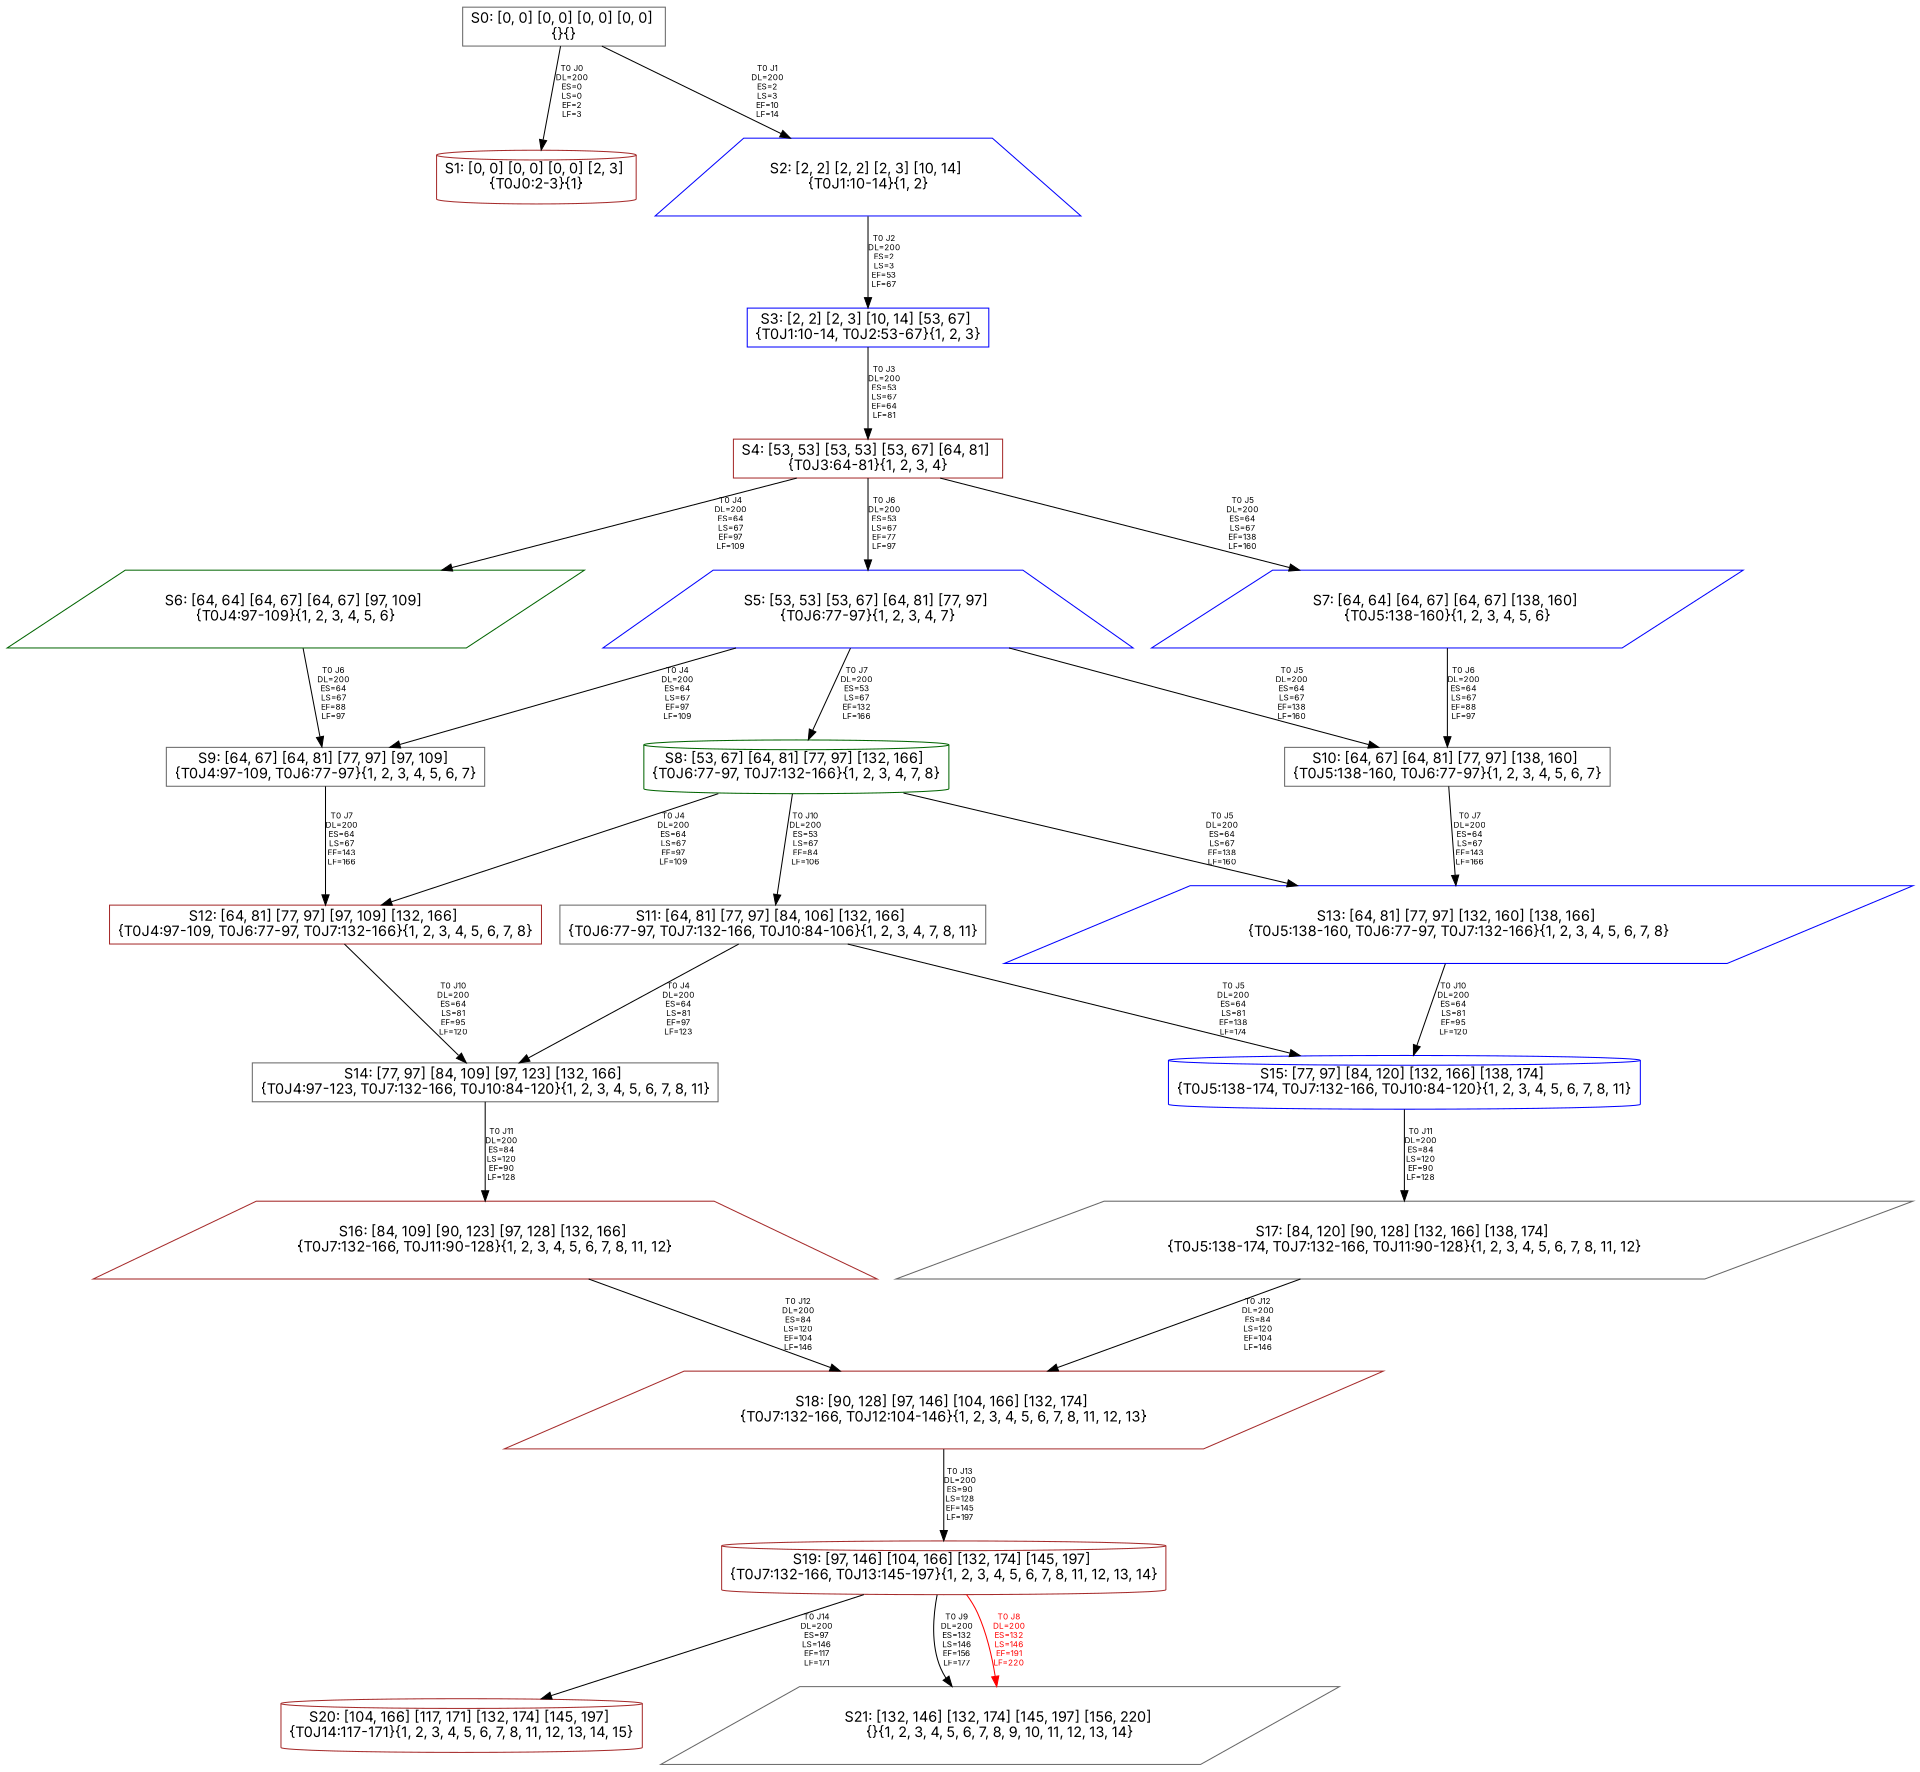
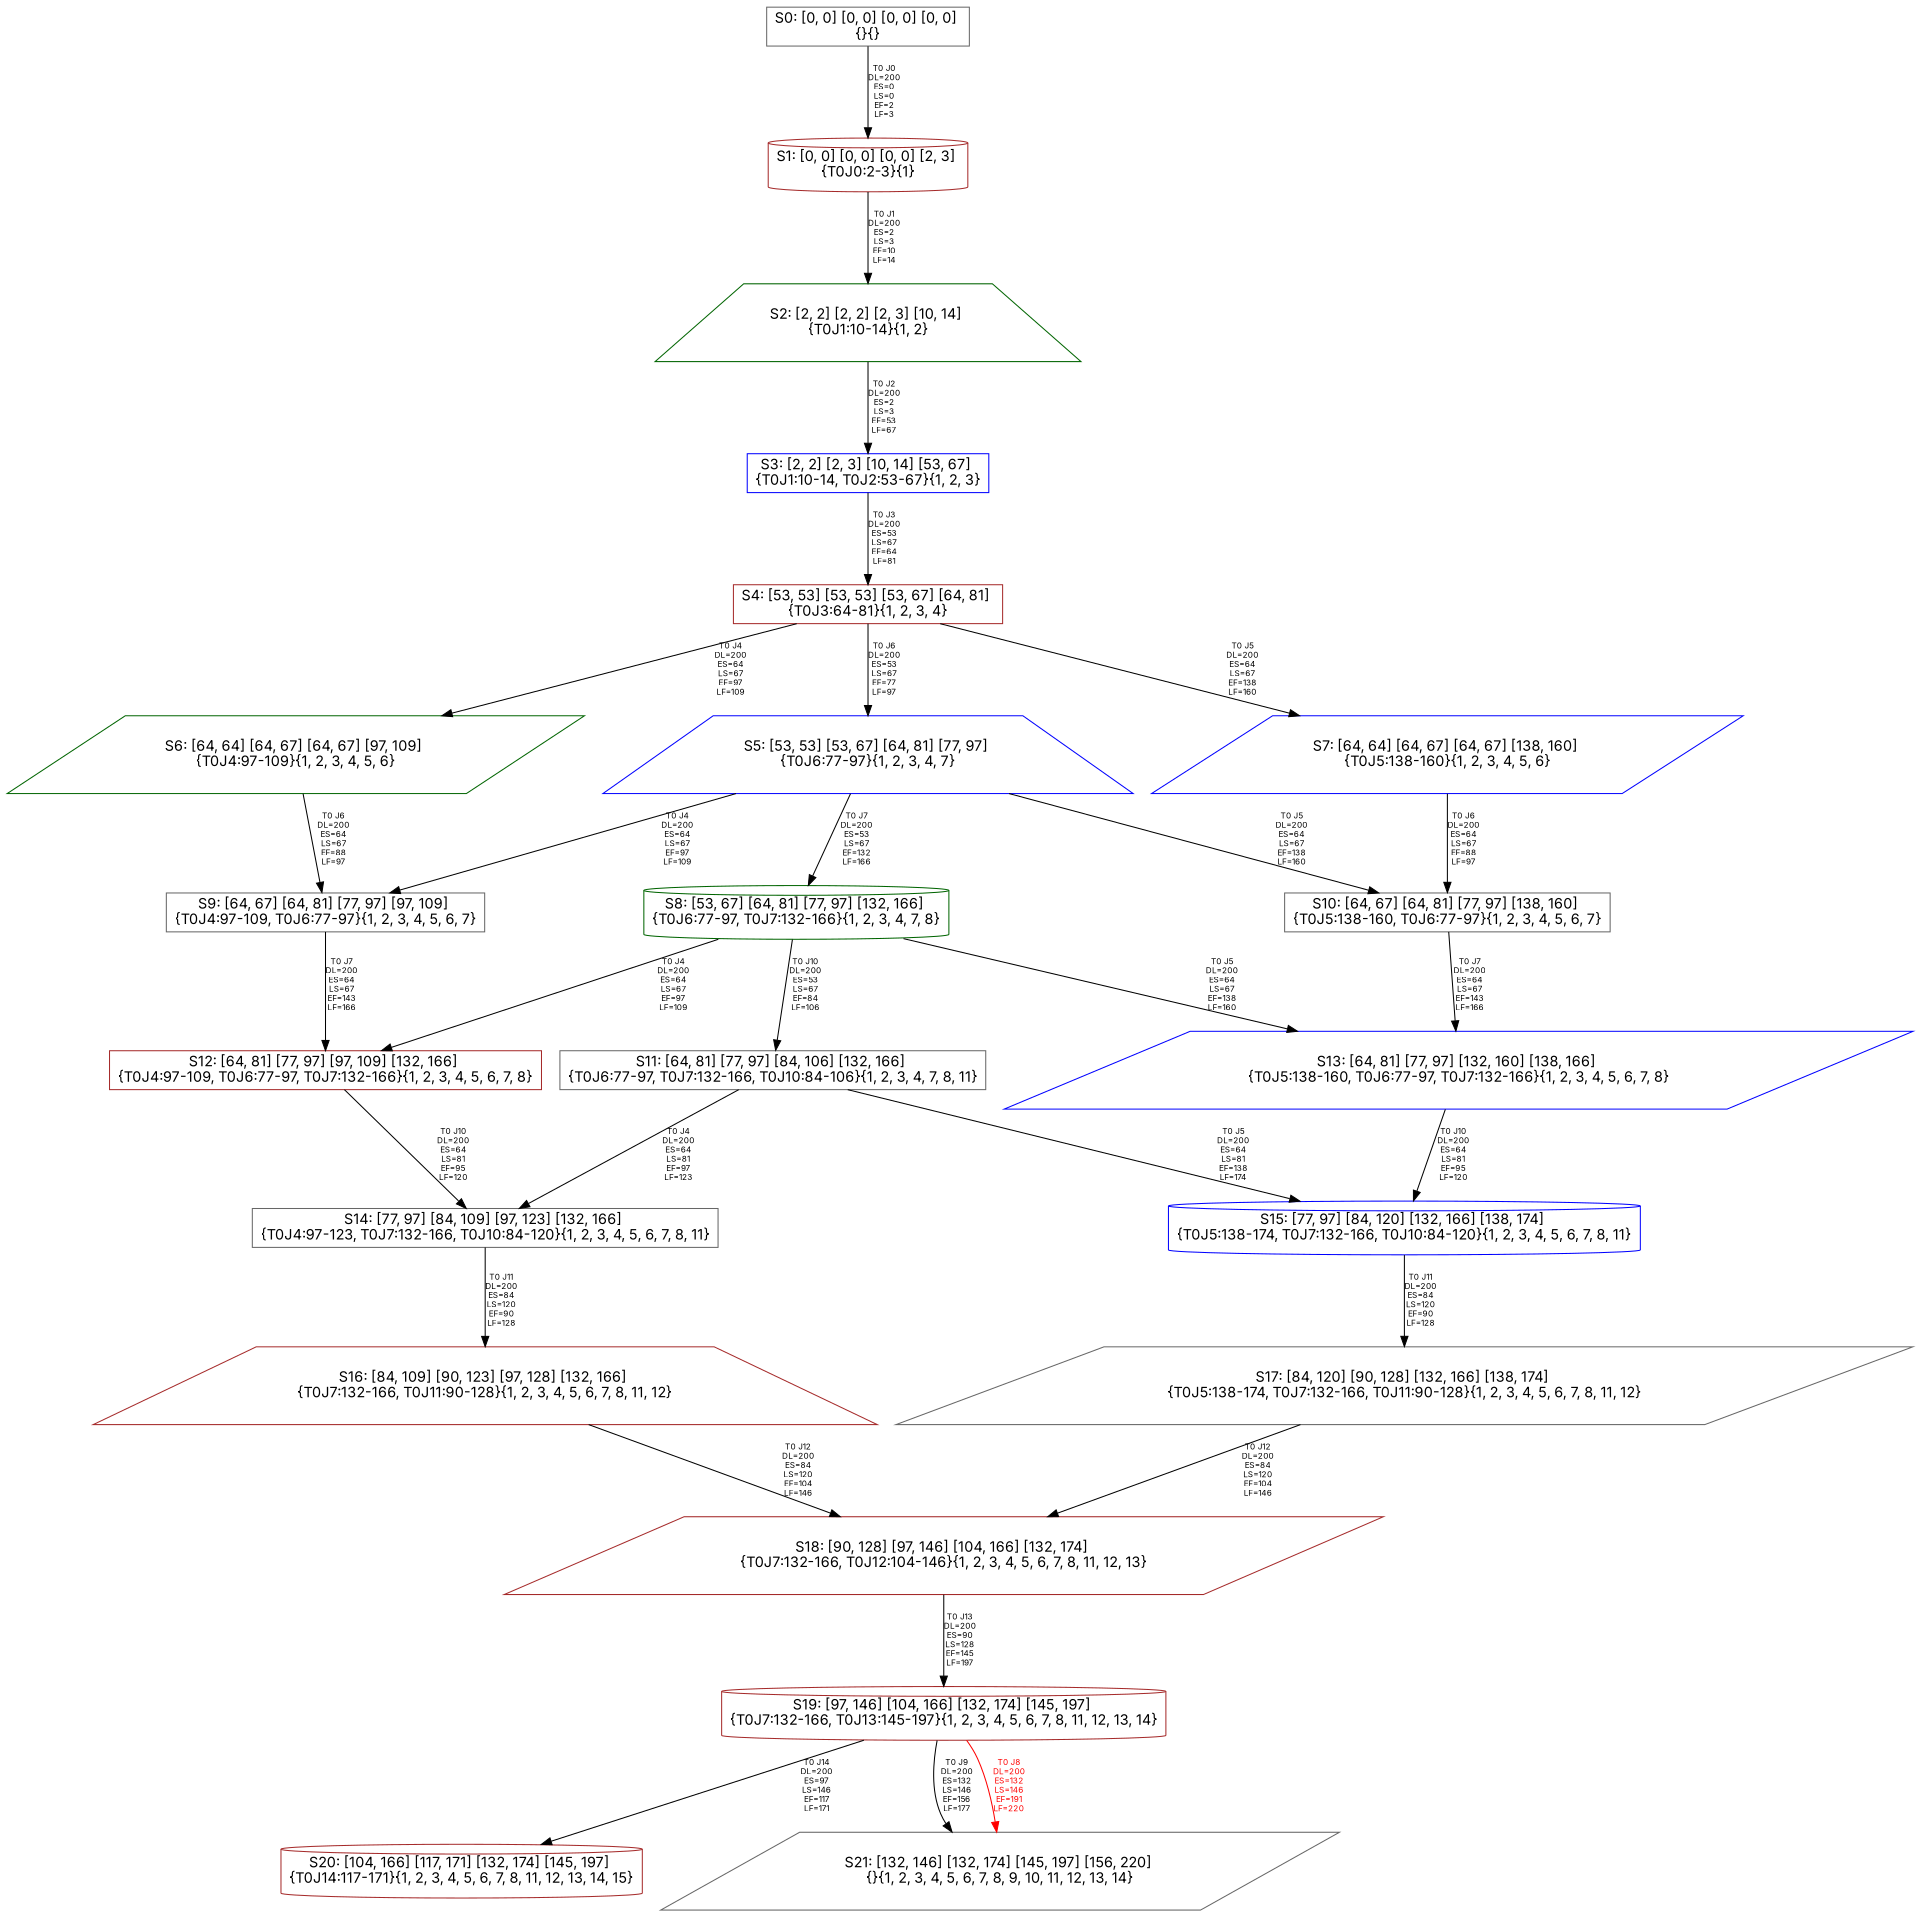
  digraph {
    fontname=Inter
    node [color=gray40 fontname=Inter shape=box]
    edge [fontname=Inter fontsize=8]
    n1 [label="S0: [0, 0] [0, 0] [0, 0] [0, 0] \n{}{}"]
    n2 [color=brown label="S1: [0, 0] [0, 0] [0, 0] [2, 3] \n{T0J0:2-3}{1}" shape=cylinder]
-   n3 [color=blue label="S2: [2, 2] [2, 2] [2, 3] [10, 14] \n{T0J1:10-14}{1, 2}" shape=trapezium]
+   n3 [color=darkgreen label="S2: [2, 2] [2, 2] [2, 3] [10, 14] \n{T0J1:10-14}{1, 2}" shape=trapezium]
    n4 [color=blue label="S3: [2, 2] [2, 3] [10, 14] [53, 67] \n{T0J1:10-14, T0J2:53-67}{1, 2, 3}"]
    n5 [color=brown label="S4: [53, 53] [53, 53] [53, 67] [64, 81] \n{T0J3:64-81}{1, 2, 3, 4}"]
    n6 [color=blue label="S5: [53, 53] [53, 67] [64, 81] [77, 97] \n{T0J6:77-97}{1, 2, 3, 4, 7}" shape=trapezium]
    n7 [color=darkgreen label="S6: [64, 64] [64, 67] [64, 67] [97, 109] \n{T0J4:97-109}{1, 2, 3, 4, 5, 6}" shape=parallelogram]
    n8 [color=blue label="S7: [64, 64] [64, 67] [64, 67] [138, 160] \n{T0J5:138-160}{1, 2, 3, 4, 5, 6}" shape=parallelogram]
    n9 [color=darkgreen label="S8: [53, 67] [64, 81] [77, 97] [132, 166] \n{T0J6:77-97, T0J7:132-166}{1, 2, 3, 4, 7, 8}" shape=cylinder]
    n10 [label="S9: [64, 67] [64, 81] [77, 97] [97, 109] \n{T0J4:97-109, T0J6:77-97}{1, 2, 3, 4, 5, 6, 7}"]
    n11 [label="S10: [64, 67] [64, 81] [77, 97] [138, 160] \n{T0J5:138-160, T0J6:77-97}{1, 2, 3, 4, 5, 6, 7}"]
    n12 [label="S11: [64, 81] [77, 97] [84, 106] [132, 166] \n{T0J6:77-97, T0J7:132-166, T0J10:84-106}{1, 2, 3, 4, 7, 8, 11}"]
    n13 [color=brown label="S12: [64, 81] [77, 97] [97, 109] [132, 166] \n{T0J4:97-109, T0J6:77-97, T0J7:132-166}{1, 2, 3, 4, 5, 6, 7, 8}"]
    n14 [color=blue label="S13: [64, 81] [77, 97] [132, 160] [138, 166] \n{T0J5:138-160, T0J6:77-97, T0J7:132-166}{1, 2, 3, 4, 5, 6, 7, 8}" shape=parallelogram]
    n15 [label="S14: [77, 97] [84, 109] [97, 123] [132, 166] \n{T0J4:97-123, T0J7:132-166, T0J10:84-120}{1, 2, 3, 4, 5, 6, 7, 8, 11}"]
    n16 [color=blue label="S15: [77, 97] [84, 120] [132, 166] [138, 174] \n{T0J5:138-174, T0J7:132-166, T0J10:84-120}{1, 2, 3, 4, 5, 6, 7, 8, 11}" shape=cylinder]
    n17 [color=brown label="S16: [84, 109] [90, 123] [97, 128] [132, 166] \n{T0J7:132-166, T0J11:90-128}{1, 2, 3, 4, 5, 6, 7, 8, 11, 12}" shape=trapezium]
    n18 [label="S17: [84, 120] [90, 128] [132, 166] [138, 174] \n{T0J5:138-174, T0J7:132-166, T0J11:90-128}{1, 2, 3, 4, 5, 6, 7, 8, 11, 12}" shape=parallelogram]
    n19 [color=brown label="S18: [90, 128] [97, 146] [104, 166] [132, 174] \n{T0J7:132-166, T0J12:104-146}{1, 2, 3, 4, 5, 6, 7, 8, 11, 12, 13}" shape=parallelogram]
    n20 [color=brown label="S19: [97, 146] [104, 166] [132, 174] [145, 197] \n{T0J7:132-166, T0J13:145-197}{1, 2, 3, 4, 5, 6, 7, 8, 11, 12, 13, 14}" shape=cylinder]
    n21 [color=brown label="S20: [104, 166] [117, 171] [132, 174] [145, 197] \n{T0J14:117-171}{1, 2, 3, 4, 5, 6, 7, 8, 11, 12, 13, 14, 15}" shape=cylinder]
    n22 [label="S21: [132, 146] [132, 174] [145, 197] [156, 220] \n{}{1, 2, 3, 4, 5, 6, 7, 8, 9, 10, 11, 12, 13, 14}" shape=parallelogram]
    n1 -> n2 [label="T0 J0\nDL=200\nES=0\nLS=0\nEF=2\nLF=3"]
-   n1 -> n3 [label="T0 J1\nDL=200\nES=2\nLS=3\nEF=10\nLF=14"]
+   n2 -> n3 [label="T0 J1\nDL=200\nES=2\nLS=3\nEF=10\nLF=14"]
    n3 -> n4 [label="T0 J2\nDL=200\nES=2\nLS=3\nEF=53\nLF=67"]
    n4 -> n5 [label="T0 J3\nDL=200\nES=53\nLS=67\nEF=64\nLF=81"]
    n5 -> n6 [label="T0 J6\nDL=200\nES=53\nLS=67\nEF=77\nLF=97"]
    n5 -> n7 [label="T0 J4\nDL=200\nES=64\nLS=67\nEF=97\nLF=109"]
    n5 -> n8 [label="T0 J5\nDL=200\nES=64\nLS=67\nEF=138\nLF=160"]
    n6 -> n9 [label="T0 J7\nDL=200\nES=53\nLS=67\nEF=132\nLF=166"]
    n6 -> n10 [label="T0 J4\nDL=200\nES=64\nLS=67\nEF=97\nLF=109"]
    n6 -> n11 [label="T0 J5\nDL=200\nES=64\nLS=67\nEF=138\nLF=160"]
    n7 -> n10 [label="T0 J6\nDL=200\nES=64\nLS=67\nEF=88\nLF=97"]
    n8 -> n11 [label="T0 J6\nDL=200\nES=64\nLS=67\nEF=88\nLF=97"]
    n9 -> n12 [label="T0 J10\nDL=200\nES=53\nLS=67\nEF=84\nLF=106"]
    n9 -> n13 [label="T0 J4\nDL=200\nES=64\nLS=67\nEF=97\nLF=109"]
    n9 -> n14 [label="T0 J5\nDL=200\nES=64\nLS=67\nEF=138\nLF=160"]
    n10 -> n13 [label="T0 J7\nDL=200\nES=64\nLS=67\nEF=143\nLF=166"]
    n11 -> n14 [label="T0 J7\nDL=200\nES=64\nLS=67\nEF=143\nLF=166"]
    n12 -> n15 [label="T0 J4\nDL=200\nES=64\nLS=81\nEF=97\nLF=123"]
    n12 -> n16 [label="T0 J5\nDL=200\nES=64\nLS=81\nEF=138\nLF=174"]
    n13 -> n15 [label="T0 J10\nDL=200\nES=64\nLS=81\nEF=95\nLF=120"]
    n14 -> n16 [label="T0 J10\nDL=200\nES=64\nLS=81\nEF=95\nLF=120"]
    n15 -> n17 [label="T0 J11\nDL=200\nES=84\nLS=120\nEF=90\nLF=128"]
    n16 -> n18 [label="T0 J11\nDL=200\nES=84\nLS=120\nEF=90\nLF=128"]
    n17 -> n19 [label="T0 J12\nDL=200\nES=84\nLS=120\nEF=104\nLF=146"]
    n18 -> n19 [label="T0 J12\nDL=200\nES=84\nLS=120\nEF=104\nLF=146"]
    n19 -> n20 [label="T0 J13\nDL=200\nES=90\nLS=128\nEF=145\nLF=197"]
    n20 -> n21 [label="T0 J14\nDL=200\nES=97\nLS=146\nEF=117\nLF=171"]
    n20 -> n22 [color=Red fontcolor=Red label="T0 J8\nDL=200\nES=132\nLS=146\nEF=191\nLF=220"]
    n20 -> n22 [label="T0 J9\nDL=200\nES=132\nLS=146\nEF=156\nLF=177"]
  }
